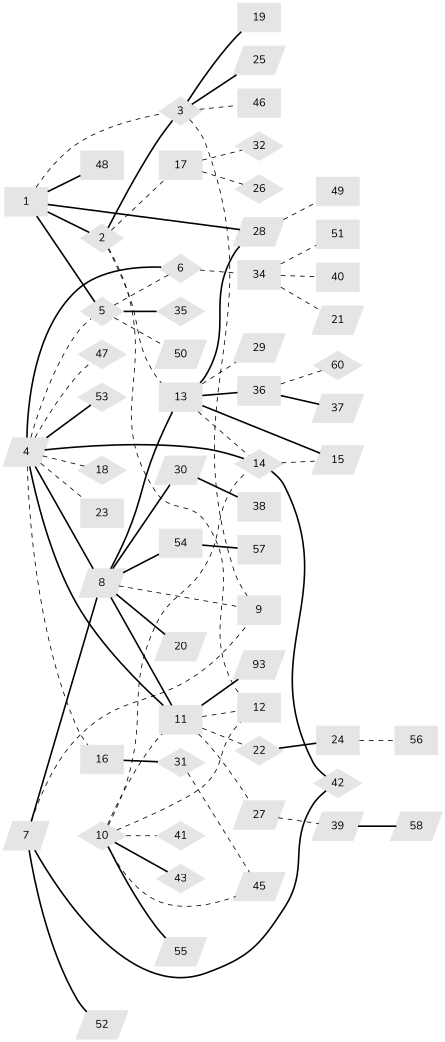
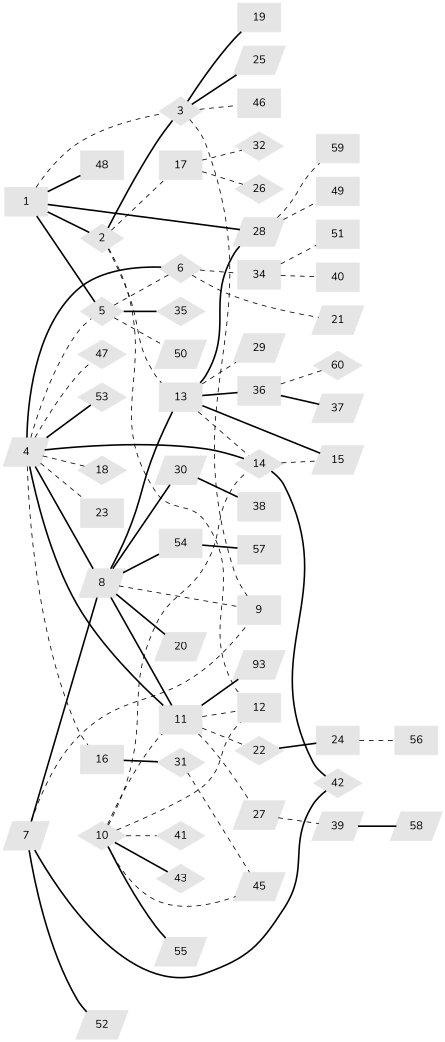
  graph {
    fontname=Nunito
    rankdir=LR
    node [color=gray90 fontname=Nunito shape=box style=filled]
    edge [fontname=Nunito style=dashed]
    2 [shape=diamond]
    1
    3 [shape=diamond]
    5 [shape=diamond]
    28 [shape=parallelogram]
    48
    12
    13
    17
    9
    19
    25 [shape=parallelogram]
    46
    6 [shape=diamond]
    35 [shape=diamond]
    50 [shape=parallelogram]
    49
+   59
    14 [shape=diamond]
    15 [shape=parallelogram]
    29 [shape=parallelogram]
    36
    26 [shape=diamond]
    32 [shape=diamond]
    4 [shape=parallelogram]
    8 [shape=parallelogram]
    11
    16
    18 [shape=diamond]
    23
    47 [shape=diamond]
    53 [shape=diamond]
    21 [shape=parallelogram]
    34
    20 [shape=parallelogram]
    30 [shape=parallelogram]
    54
    22 [shape=diamond]
    27 [shape=parallelogram]
    n40 [label=93 shape=parallelogram]
    42 [shape=diamond]
    31 [shape=diamond]
    40
    51
    7 [shape=parallelogram]
    52 [shape=parallelogram]
    38
    57
    60 [shape=diamond]
    10 [shape=diamond]
    41 [shape=diamond]
    43 [shape=diamond]
    45 [shape=parallelogram]
    55 [shape=parallelogram]
    24
    39 [shape=parallelogram]
    37 [shape=parallelogram]
    56
    58 [shape=parallelogram]
    2 -- 3 [style=bold]
    2 -- 12
    2 -- 13
    2 -- 17
    1 -- 2 [style=bold]
    1 -- 3
    1 -- 5 [style=bold]
    1 -- 28 [style=bold]
    1 -- 48 [style=bold]
    3 -- 9
    3 -- 19 [style=bold]
    3 -- 25 [style=bold]
    3 -- 46
    5 -- 6
    5 -- 35 [style=bold]
    5 -- 50
    28 -- 49
+   28 -- 59
    13 -- 28 [style=bold]
    13 -- 14
    13 -- 15 [style=bold]
    13 -- 29
    13 -- 36 [style=bold]
    17 -- 26
    17 -- 32
-   34 -- 21
+   6 -- 21
    6 -- 34
    14 -- 15
    14 -- 42 [style=bold]
    36 -- 60
    36 -- 37 [style=bold]
    4 -- 5
    4 -- 6 [style=bold]
    4 -- 14 [style=bold]
    4 -- 8 [style=bold]
    4 -- 11 [style=bold]
    4 -- 16
    4 -- 18
    4 -- 23
    4 -- 47
    4 -- 53 [style=bold]
    8 -- 13 [style=bold]
    8 -- 9
    8 -- 11 [style=bold]
    8 -- 20 [style=bold]
    8 -- 30 [style=bold]
    8 -- 54 [style=bold]
    11 -- 12
    11 -- 22
    11 -- 27
    11 -- n40 [style=bold]
    16 -- 31 [style=bold]
    34 -- 40
    34 -- 51
    30 -- 38 [style=bold]
    54 -- 57 [style=bold]
    22 -- 24 [style=bold]
    27 -- 39
    31 -- 45
    7 -- 9
    7 -- 8 [style=bold]
    7 -- 42 [style=bold]
    7 -- 52 [style=bold]
    10 -- 12
    10 -- 14
    10 -- 11
    10 -- 41
    10 -- 43 [style=bold]
    10 -- 45
    10 -- 55 [style=bold]
    24 -- 56
    39 -- 58 [style=bold]
  }
